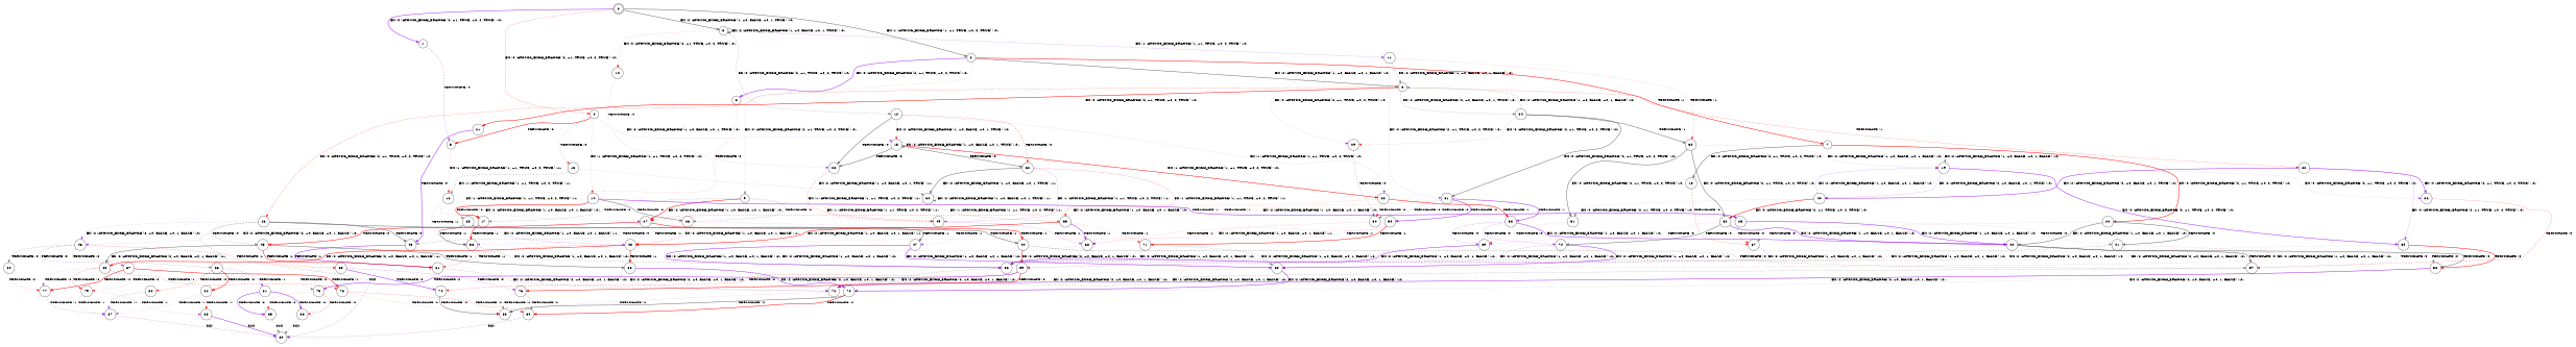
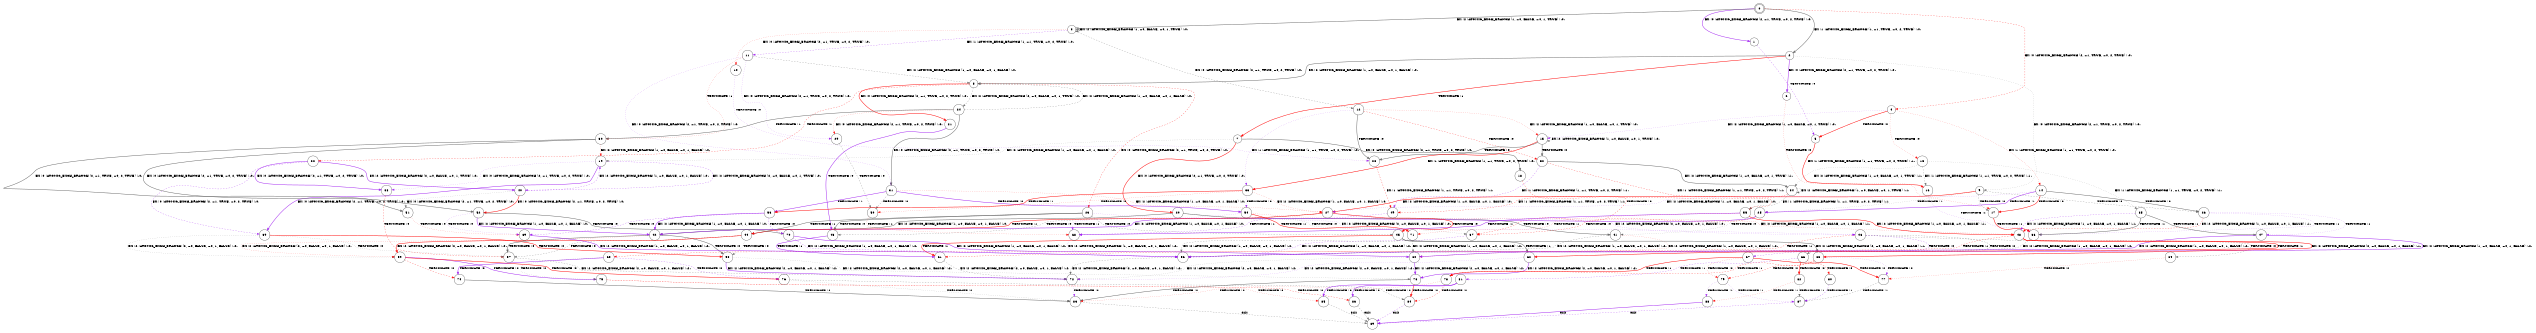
  digraph {
    node [shape=circle]
    edge [color=gray40 style=bold]
    0 [peripheries=2]
    1
    2
    3
    4
    5
    6
    7
    8
    9
    10
    11
    12
    13
    14
    15
    16
    17
    18
    19
    20
    21
    22
    23
    24
    25
    26
    27
    28
    29
    30
    31
    32
    33
    34
    35
    36
    37
    38
    39
    40
    41
    42
    43
    44
    45
    46
    47
    48
    49
    50
    51
    52
    53
    54
    55
    56
    57
    58
    59
    60
    61
    62
    63
    64
    65
    66
    67
    68
    69
    70
    71
    72
    73
    74
    75
    76
    77
    78
    79
    80
    81
    82
    83
    84
    85
    86
    87
    88
    89
    0 -> 1 [color=purple label="EX !0 !ATOMIC_EXCH_BRANCH (2, +1, TRUE, +0, 2, TRUE) !:0:"]
    0 -> 2 [label="EX !1 !ATOMIC_EXCH_BRANCH (1, +1, TRUE, +0, 2, TRUE) !:0:"]
    0 -> 3 [label="EX !2 !ATOMIC_EXCH_BRANCH (1, +0, FALSE, +0, 1, TRUE) !:0:"]
    0 -> 4 [color=red label="EX !0 !ATOMIC_EXCH_BRANCH (2, +1, TRUE, +0, 2, TRUE) !:0:" style=dashed]
    1 -> 5 [color=purple label="TERMINATE !0" style=dashed]
    2 -> 6 [color=purple label="EX !0 !ATOMIC_EXCH_BRANCH (2, +1, TRUE, +0, 2, TRUE) !:0:"]
    2 -> 7 [color=red label="TERMINATE !1"]
    2 -> 8 [label="EX !2 !ATOMIC_EXCH_BRANCH (1, +0, FALSE, +0, 1, FALSE) !:0:"]
    2 -> 9 [label="EX !0 !ATOMIC_EXCH_BRANCH (2, +1, TRUE, +0, 2, TRUE) !:0:" style=dotted]
    3 -> 3 [label="EX !2 !ATOMIC_EXCH_BRANCH (1, +0, FALSE, +0, 1, TRUE) !:0:"]
    3 -> 10 [color=red label="EX !0 !ATOMIC_EXCH_BRANCH (2, +1, TRUE, +0, 2, TRUE) !:0:" style=dotted]
    3 -> 11 [color=purple label="EX !1 !ATOMIC_EXCH_BRANCH (1, +1, TRUE, +0, 2, TRUE) !:0:" style=dashed]
    3 -> 12 [label="EX !0 !ATOMIC_EXCH_BRANCH (2, +1, TRUE, +0, 2, TRUE) !:0:" style=dashed]
    4 -> 5 [color=red label="TERMINATE !0"]
    4 -> 13 [color=red label="TERMINATE !0" style=dotted]
    4 -> 14 [color=red label="EX !1 !ATOMIC_EXCH_BRANCH (1, +1, TRUE, +0, 2, TRUE) !:0:" style=dotted]
    4 -> 15 [color=purple label="EX !2 !ATOMIC_EXCH_BRANCH (1, +0, FALSE, +0, 1, TRUE) !:0:" style=dotted]
-   5 -> 16 [color=red label="EX !1 !ATOMIC_EXCH_BRANCH (1, +1, TRUE, +0, 2, TRUE) !:1:" style=dotted]
+   5 -> 16 [color=red label="EX !1 !ATOMIC_EXCH_BRANCH (1, +1, TRUE, +0, 2, TRUE) !:1:"]
    6 -> 17 [color=red label="TERMINATE !0" style=dotted]
    7 -> 18 [label="EX !0 !ATOMIC_EXCH_BRANCH (2, +1, TRUE, +0, 2, TRUE) !:0:"]
    7 -> 19 [label="EX !2 !ATOMIC_EXCH_BRANCH (1, +0, FALSE, +0, 1, FALSE) !:0:" style=dotted]
    7 -> 20 [color=red label="EX !0 !ATOMIC_EXCH_BRANCH (2, +1, TRUE, +0, 2, TRUE) !:0:"]
    8 -> 21 [color=red label="EX !0 !ATOMIC_EXCH_BRANCH (2, +1, TRUE, +0, 2, TRUE) !:0:"]
    8 -> 22 [color=red label="TERMINATE !1" style=dashed]
    8 -> 23 [color=red label="EX !0 !ATOMIC_EXCH_BRANCH (2, +1, TRUE, +0, 2, TRUE) !:0:" style=dashed]
    8 -> 24 [label="EX !2 !ATOMIC_EXCH_BRANCH (2, +0, FALSE, +0, 1, TRUE) !:0:" style=dashed]
    9 -> 17 [label="TERMINATE !0" style=dashed]
    9 -> 25 [label="TERMINATE !1" style=dotted]
    9 -> 26 [label="TERMINATE !0" style=dashed]
    9 -> 27 [color=red label="EX !2 !ATOMIC_EXCH_BRANCH (1, +0, FALSE, +0, 1, FALSE) !:0:"]
    10 -> 28 [color=purple label="TERMINATE !0" style=dotted]
    11 -> 8 [label="EX !2 !ATOMIC_EXCH_BRANCH (1, +0, FALSE, +0, 1, FALSE) !:0:" style=dashed]
    11 -> 29 [color=purple label="EX !0 !ATOMIC_EXCH_BRANCH (2, +1, TRUE, +0, 2, TRUE) !:0:" style=dotted]
    11 -> 30 [color=red label="TERMINATE !1" style=dotted]
    11 -> 31 [color=purple label="EX !0 !ATOMIC_EXCH_BRANCH (2, +1, TRUE, +0, 2, TRUE) !:0:" style=dotted]
    12 -> 15 [color=red label="EX !2 !ATOMIC_EXCH_BRANCH (1, +0, FALSE, +0, 1, TRUE) !:0:" style=dotted]
    12 -> 28 [label="TERMINATE !0"]
    12 -> 32 [color=red label="TERMINATE !0" style=dashed]
    12 -> 33 [color=purple label="EX !1 !ATOMIC_EXCH_BRANCH (1, +1, TRUE, +0, 2, TRUE) !:0:" style=dotted]
    13 -> 16 [label="EX !1 !ATOMIC_EXCH_BRANCH (1, +1, TRUE, +0, 2, TRUE) !:1:" style=dashed]
    13 -> 34 [label="EX !2 !ATOMIC_EXCH_BRANCH (1, +0, FALSE, +0, 1, TRUE) !:1:" style=dotted]
    13 -> 35 [label="EX !1 !ATOMIC_EXCH_BRANCH (1, +1, TRUE, +0, 2, TRUE) !:1:" style=dotted]
    14 -> 17 [color=red label="TERMINATE !0"]
    14 -> 25 [color=purple label="TERMINATE !1"]
    14 -> 26 [label="TERMINATE !0"]
    14 -> 27 [color=purple label="EX !2 !ATOMIC_EXCH_BRANCH (1, +0, FALSE, +0, 1, FALSE) !:0:" style=dotted]
    15 -> 15 [label="EX !2 !ATOMIC_EXCH_BRANCH (1, +0, FALSE, +0, 1, TRUE) !:0:" style=dashed]
    15 -> 28 [label="TERMINATE !0"]
    15 -> 32 [label="TERMINATE !0"]
    15 -> 33 [color=red label="EX !1 !ATOMIC_EXCH_BRANCH (1, +1, TRUE, +0, 2, TRUE) !:0:"]
    16 -> 36 [color=purple label="TERMINATE !1" style=dotted]
    17 -> 36 [color=red label="TERMINATE !1"]
    18 -> 37 [color=red label="TERMINATE !0" style=dashed]
    19 -> 38 [color=purple label="EX !0 !ATOMIC_EXCH_BRANCH (2, +1, TRUE, +0, 2, TRUE) !:0:" style=dotted]
    19 -> 39 [color=purple label="EX !0 !ATOMIC_EXCH_BRANCH (2, +1, TRUE, +0, 2, TRUE) !:0:"]
    19 -> 40 [color=purple label="EX !2 !ATOMIC_EXCH_BRANCH (2, +0, FALSE, +0, 1, TRUE) !:0:" style=dashed]
    20 -> 37 [label="TERMINATE !0" style=dotted]
    20 -> 41 [label="TERMINATE !0"]
    20 -> 42 [label="EX !2 !ATOMIC_EXCH_BRANCH (1, +0, FALSE, +0, 1, FALSE) !:0:"]
    21 -> 43 [color=purple label="TERMINATE !0"]
    22 -> 38 [color=purple label="EX !0 !ATOMIC_EXCH_BRANCH (2, +1, TRUE, +0, 2, TRUE) !:0:"]
    22 -> 39 [color=purple label="EX !0 !ATOMIC_EXCH_BRANCH (2, +1, TRUE, +0, 2, TRUE) !:0:" style=dashed]
    22 -> 40 [color=purple label="EX !2 !ATOMIC_EXCH_BRANCH (2, +0, FALSE, +0, 1, TRUE) !:0:"]
    23 -> 43 [label="TERMINATE !0"]
    23 -> 44 [label="TERMINATE !1"]
    23 -> 45 [label="TERMINATE !0" style=dashed]
    23 -> 46 [color=purple label="EX !2 !ATOMIC_EXCH_BRANCH (2, +0, FALSE, +0, 1, FALSE) !:0:" style=dotted]
    24 -> 8 [label="EX !2 !ATOMIC_EXCH_BRANCH (1, +0, FALSE, +0, 1, FALSE) !:0:" style=dashed]
    24 -> 29 [color=red label="EX !0 !ATOMIC_EXCH_BRANCH (2, +1, TRUE, +0, 2, TRUE) !:0:" style=dotted]
    24 -> 30 [label="TERMINATE !1"]
    24 -> 31 [label="EX !0 !ATOMIC_EXCH_BRANCH (2, +1, TRUE, +0, 2, TRUE) !:0:"]
    25 -> 37 [color=red label="TERMINATE !0" style=dashed]
    25 -> 41 [label="TERMINATE !0" style=dotted]
    25 -> 42 [color=purple label="EX !2 !ATOMIC_EXCH_BRANCH (1, +0, FALSE, +0, 1, FALSE) !:0:"]
    26 -> 36 [color=purple label="TERMINATE !1" style=dotted]
    26 -> 47 [color=purple label="TERMINATE !1" style=dotted]
    26 -> 48 [color=red label="EX !2 !ATOMIC_EXCH_BRANCH (1, +0, FALSE, +0, 1, FALSE) !:1:" style=dashed]
    27 -> 43 [label="TERMINATE !0" style=dashed]
    27 -> 44 [color=red label="TERMINATE !1"]
    27 -> 45 [color=red label="TERMINATE !0"]
    27 -> 46 [color=purple label="EX !2 !ATOMIC_EXCH_BRANCH (2, +0, FALSE, +0, 1, FALSE) !:0:" style=dotted]
    28 -> 49 [color=red label="EX !1 !ATOMIC_EXCH_BRANCH (1, +1, TRUE, +0, 2, TRUE) !:1:" style=dashed]
    29 -> 50 [label="TERMINATE !0" style=dashed]
    30 -> 19 [color=red label="EX !2 !ATOMIC_EXCH_BRANCH (1, +0, FALSE, +0, 1, FALSE) !:0:" style=dotted]
    30 -> 51 [label="EX !0 !ATOMIC_EXCH_BRANCH (2, +1, TRUE, +0, 2, TRUE) !:0:"]
    30 -> 52 [label="EX !0 !ATOMIC_EXCH_BRANCH (2, +1, TRUE, +0, 2, TRUE) !:0:"]
    31 -> 27 [color=red label="EX !2 !ATOMIC_EXCH_BRANCH (1, +0, FALSE, +0, 1, FALSE) !:0:" style=dotted]
    31 -> 50 [label="TERMINATE !0" style=dashed]
    31 -> 53 [color=purple label="TERMINATE !1"]
    31 -> 54 [color=purple label="TERMINATE !0"]
    32 -> 34 [label="EX !2 !ATOMIC_EXCH_BRANCH (1, +0, FALSE, +0, 1, TRUE) !:1:"]
    32 -> 49 [color=purple label="EX !1 !ATOMIC_EXCH_BRANCH (1, +1, TRUE, +0, 2, TRUE) !:1:" style=dashed]
    32 -> 55 [color=red label="EX !1 !ATOMIC_EXCH_BRANCH (1, +1, TRUE, +0, 2, TRUE) !:1:" style=dashed]
    33 -> 27 [color=red label="EX !2 !ATOMIC_EXCH_BRANCH (1, +0, FALSE, +0, 1, FALSE) !:0:" style=dotted]
    33 -> 50 [color=red label="TERMINATE !0" style=dotted]
    33 -> 53 [color=red label="TERMINATE !1"]
    33 -> 54 [color=purple label="TERMINATE !0" style=dotted]
    34 -> 34 [label="EX !2 !ATOMIC_EXCH_BRANCH (1, +0, FALSE, +0, 1, TRUE) !:1:" style=dashed]
    34 -> 49 [color=red label="EX !1 !ATOMIC_EXCH_BRANCH (1, +1, TRUE, +0, 2, TRUE) !:1:" style=dashed]
    34 -> 55 [label="EX !1 !ATOMIC_EXCH_BRANCH (1, +1, TRUE, +0, 2, TRUE) !:1:" style=dashed]
    35 -> 36 [label="TERMINATE !1"]
    35 -> 47 [label="TERMINATE !1"]
    35 -> 48 [color=purple label="EX !2 !ATOMIC_EXCH_BRANCH (1, +0, FALSE, +0, 1, FALSE) !:1:" style=dashed]
    36 -> 56 [label="EX !2 !ATOMIC_EXCH_BRANCH (1, +0, FALSE, +0, 1, FALSE) !:2:" style=dashed]
    37 -> 56 [color=purple label="EX !2 !ATOMIC_EXCH_BRANCH (1, +0, FALSE, +0, 1, FALSE) !:2:" style=dashed]
    38 -> 57 [color=red label="TERMINATE !0" style=dashed]
    39 -> 57 [label="TERMINATE !0" style=dotted]
    39 -> 58 [color=red label="TERMINATE !0"]
    39 -> 59 [label="EX !2 !ATOMIC_EXCH_BRANCH (2, +0, FALSE, +0, 1, FALSE) !:0:" style=dotted]
    40 -> 19 [color=purple label="EX !2 !ATOMIC_EXCH_BRANCH (1, +0, FALSE, +0, 1, FALSE) !:0:" style=dashed]
    40 -> 51 [label="EX !0 !ATOMIC_EXCH_BRANCH (2, +1, TRUE, +0, 2, TRUE) !:0:" style=dotted]
    40 -> 52 [color=red label="EX !0 !ATOMIC_EXCH_BRANCH (2, +1, TRUE, +0, 2, TRUE) !:0:"]
    41 -> 56 [label="EX !2 !ATOMIC_EXCH_BRANCH (1, +0, FALSE, +0, 1, FALSE) !:2:" style=dashed]
    41 -> 60 [color=red label="EX !2 !ATOMIC_EXCH_BRANCH (1, +0, FALSE, +0, 1, FALSE) !:2:" style=dotted]
    42 -> 57 [label="TERMINATE !0"]
    42 -> 58 [label="TERMINATE !0"]
    42 -> 59 [color=red label="EX !2 !ATOMIC_EXCH_BRANCH (2, +0, FALSE, +0, 1, FALSE) !:0:" style=dotted]
    43 -> 61 [color=purple label="TERMINATE !1"]
    44 -> 57 [label="TERMINATE !0" style=dashed]
    44 -> 58 [label="TERMINATE !0" style=dotted]
    44 -> 59 [color=red label="EX !2 !ATOMIC_EXCH_BRANCH (2, +0, FALSE, +0, 1, FALSE) !:0:"]
    45 -> 61 [color=red label="TERMINATE !1"]
    45 -> 62 [label="TERMINATE !1"]
    45 -> 63 [label="EX !2 !ATOMIC_EXCH_BRANCH (2, +0, FALSE, +0, 1, FALSE) !:1:"]
    46 -> 64 [label="TERMINATE !0" style=dashed]
    46 -> 65 [color=red label="TERMINATE !1" style=dashed]
    46 -> 66 [label="TERMINATE !2" style=dashed]
    46 -> 67 [color=purple label="TERMINATE !0" style=dashed]
    47 -> 56 [color=purple label="EX !2 !ATOMIC_EXCH_BRANCH (1, +0, FALSE, +0, 1, FALSE) !:2:"]
    47 -> 60 [color=purple label="EX !2 !ATOMIC_EXCH_BRANCH (1, +0, FALSE, +0, 1, FALSE) !:2:"]
    48 -> 61 [color=red label="TERMINATE !1" style=dashed]
    48 -> 62 [color=red label="TERMINATE !1"]
    48 -> 63 [color=red label="EX !2 !ATOMIC_EXCH_BRANCH (2, +0, FALSE, +0, 1, FALSE) !:1:"]
    49 -> 68 [color=purple label="TERMINATE !1" style=dashed]
    50 -> 68 [color=red label="TERMINATE !1" style=dotted]
    51 -> 69 [color=red label="TERMINATE !0" style=dotted]
    52 -> 42 [color=purple label="EX !2 !ATOMIC_EXCH_BRANCH (1, +0, FALSE, +0, 1, FALSE) !:0:"]
    52 -> 69 [color=purple label="TERMINATE !0" style=dotted]
    52 -> 70 [label="TERMINATE !0"]
    53 -> 42 [color=purple label="EX !2 !ATOMIC_EXCH_BRANCH (1, +0, FALSE, +0, 1, FALSE) !:0:"]
    53 -> 69 [color=purple label="TERMINATE !0" style=dashed]
    53 -> 70 [color=purple label="TERMINATE !0" style=dashed]
    54 -> 48 [color=red label="EX !2 !ATOMIC_EXCH_BRANCH (1, +0, FALSE, +0, 1, FALSE) !:1:" style=dotted]
    54 -> 68 [color=purple label="TERMINATE !1" style=dotted]
    54 -> 71 [color=red label="TERMINATE !1"]
    55 -> 48 [color=red label="EX !2 !ATOMIC_EXCH_BRANCH (1, +0, FALSE, +0, 1, FALSE) !:1:"]
    55 -> 68 [color=purple label="TERMINATE !1"]
    55 -> 71 [color=red label="TERMINATE !1" style=dotted]
    56 -> 72 [label="EX !2 !ATOMIC_EXCH_BRANCH (2, +0, FALSE, +0, 1, FALSE) !:2:" style=dashed]
    57 -> 72 [label="EX !2 !ATOMIC_EXCH_BRANCH (2, +0, FALSE, +0, 1, FALSE) !:2:" style=dashed]
    58 -> 72 [color=purple label="EX !2 !ATOMIC_EXCH_BRANCH (2, +0, FALSE, +0, 1, FALSE) !:2:"]
    58 -> 73 [label="EX !2 !ATOMIC_EXCH_BRANCH (2, +0, FALSE, +0, 1, FALSE) !:2:" style=dotted]
    59 -> 74 [color=red label="TERMINATE !0" style=dashed]
    59 -> 75 [color=purple label="TERMINATE !2"]
    59 -> 76 [color=red label="TERMINATE !0"]
-   60 -> 72 [color=red label="EX !2 !ATOMIC_EXCH_BRANCH (2, +0, FALSE, +0, 1, FALSE) !:2:" style=dotted]
+   60 -> 72 [label="EX !2 !ATOMIC_EXCH_BRANCH (2, +0, FALSE, +0, 1, FALSE) !:2:" style=dotted]
    60 -> 73 [color=purple label="EX !2 !ATOMIC_EXCH_BRANCH (2, +0, FALSE, +0, 1, FALSE) !:2:"]
    61 -> 72 [label="EX !2 !ATOMIC_EXCH_BRANCH (2, +0, FALSE, +0, 1, FALSE) !:2:" style=dashed]
    62 -> 72 [color=purple label="EX !2 !ATOMIC_EXCH_BRANCH (2, +0, FALSE, +0, 1, FALSE) !:2:" style=dotted]
    62 -> 73 [color=purple label="EX !2 !ATOMIC_EXCH_BRANCH (2, +0, FALSE, +0, 1, FALSE) !:2:"]
    63 -> 77 [color=purple label="TERMINATE !2" style=dotted]
    63 -> 78 [color=red label="TERMINATE !1" style=dashed]
    63 -> 79 [color=red label="TERMINATE !2" style=dashed]
    64 -> 77 [color=red label="TERMINATE !2" style=dotted]
    65 -> 74 [color=purple label="TERMINATE !0"]
    65 -> 75 [label="TERMINATE !2" style=dotted]
    65 -> 76 [color=purple label="TERMINATE !0" style=dashed]
    66 -> 80 [color=red label="TERMINATE !0" style=dashed]
    66 -> 81 [color=purple label="TERMINATE !1" style=dashed]
    66 -> 82 [color=red label="TERMINATE !0"]
    67 -> 77 [color=red label="TERMINATE !2"]
    67 -> 78 [color=red label="TERMINATE !1"]
    67 -> 79 [color=red label="TERMINATE !2" style=dotted]
    68 -> 56 [color=purple label="EX !2 !ATOMIC_EXCH_BRANCH (1, +0, FALSE, +0, 1, FALSE) !:2:" style=dotted]
    69 -> 56 [color=purple label="EX !2 !ATOMIC_EXCH_BRANCH (1, +0, FALSE, +0, 1, FALSE) !:2:"]
    70 -> 56 [color=purple label="EX !2 !ATOMIC_EXCH_BRANCH (1, +0, FALSE, +0, 1, FALSE) !:2:" style=dashed]
    70 -> 60 [color=purple label="EX !2 !ATOMIC_EXCH_BRANCH (1, +0, FALSE, +0, 1, FALSE) !:2:"]
    71 -> 56 [label="EX !2 !ATOMIC_EXCH_BRANCH (1, +0, FALSE, +0, 1, FALSE) !:2:" style=dashed]
    71 -> 60 [label="EX !2 !ATOMIC_EXCH_BRANCH (1, +0, FALSE, +0, 1, FALSE) !:2:" style=dashed]
    72 -> 83 [color=purple label="TERMINATE !2" style=dotted]
    73 -> 83 [label="TERMINATE !2"]
    73 -> 84 [color=red label="TERMINATE !2"]
    74 -> 83 [label="TERMINATE !4"]
    75 -> 85 [color=red label="TERMINATE !0" style=dotted]
    75 -> 86 [color=red label="TERMINATE !0" style=dashed]
    76 -> 83 [label="TERMINATE !2" style=dotted]
    76 -> 84 [label="TERMINATE !2" style=dashed]
    77 -> 87 [label="TERMINATE !1" style=dashed]
    78 -> 83 [color=red label="TERMINATE !2" style=dotted]
    78 -> 84 [color=red label="TERMINATE !2" style=dashed]
    79 -> 87 [color=purple label="TERMINATE !1" style=dotted]
    79 -> 88 [color=purple label="TERMINATE !1" style=dotted]
    80 -> 87 [color=purple label="TERMINATE !1" style=dashed]
    81 -> 85 [color=purple label="TERMINATE !0"]
    81 -> 86 [color=purple label="TERMINATE !0"]
    82 -> 87 [label="TERMINATE !1" style=dotted]
    82 -> 88 [color=red label="TERMINATE !1" style=dotted]
-   23 -> 89 [label=exit style=dashed]
+   83 -> 89 [label=exit style=dashed]
    84 -> 89 [color=purple label=exit style=dashed]
    85 -> 89 [label=exit style=dashed]
    86 -> 89 [label=exit style=dashed]
    87 -> 89 [color=purple label=exit style=dashed]
    88 -> 89 [color=purple label=exit]
  }
